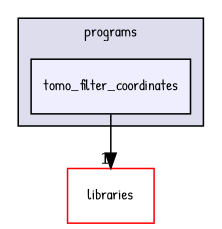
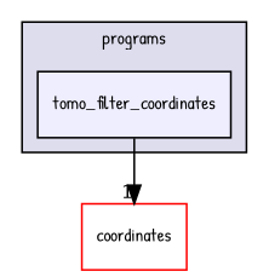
  digraph {
    compound=true
    fontname="Patrick Hand"
    node [fontname="Patrick Hand" fontsize=10 shape=box style=filled]
    n1 [fillcolor="#eeeeff" label=tomo_filter_coordinates pencolor=black]
-   n2 [color=red fillcolor=white label=libraries]
+   n2 [color=red fillcolor=white label=coordinates]
    subgraph cluster_1 {
      bgcolor="#ddddee"
      fontsize=10
      label=programs
      pencolor=black
      n1
    }
    n1 -> n2 [headlabel=1 labeldistance=1.5 labelfontname=Helvetica labelfontsize=10 fontname="Patrick Hand"]
  }
